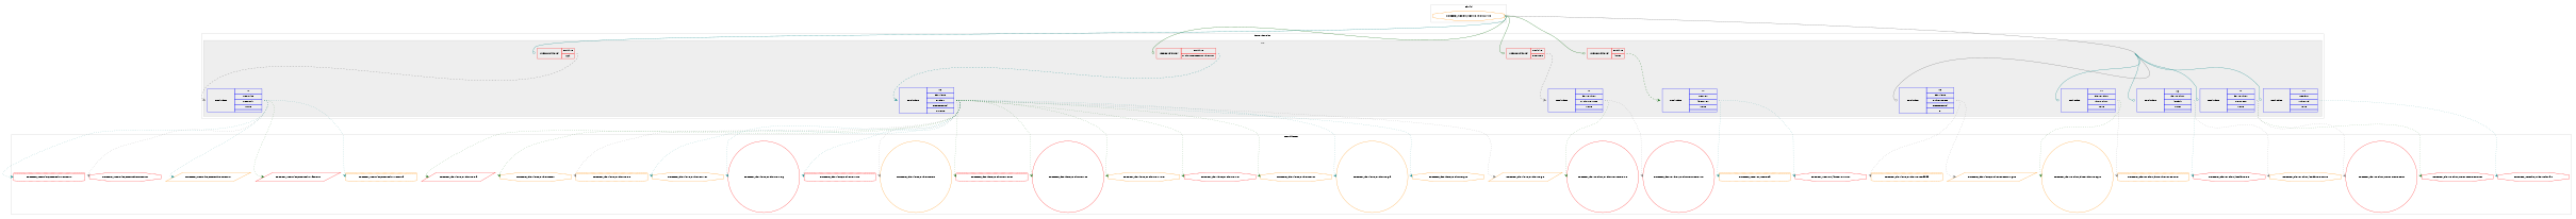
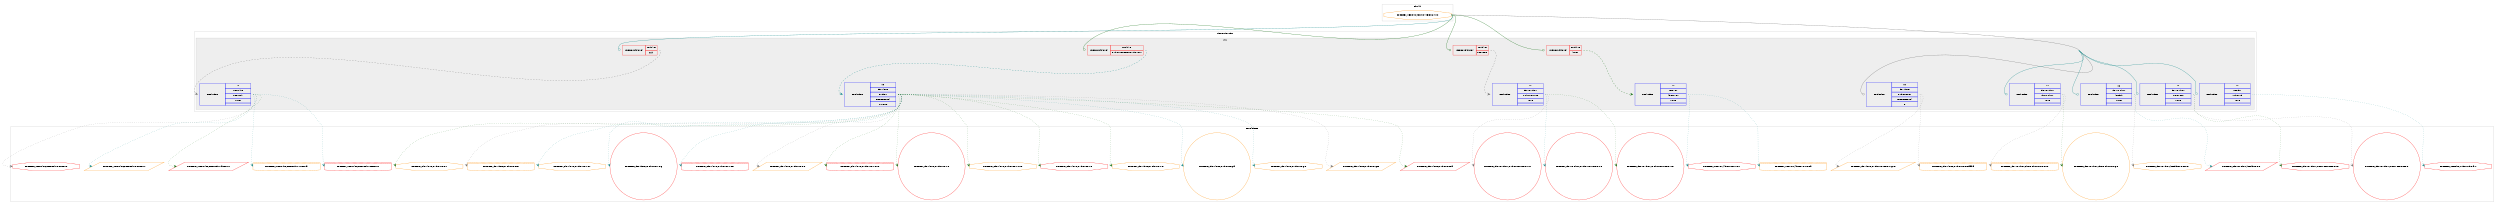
  digraph {
    compound=true
    concentrate=true
    fontname=Helvetica
    fontsize=10
    newrank=true
    rankdir=TB
    ranksep=1.5
    node [color=red fontname=Helvetica fontsize=10 shape=none]
    edge [arrowhead=vee color=teal headport=w style=dotted tailport=e weight=100]
-   n1 [color=darkorange label="portage://net-dns/hash-python-2.7-r1" shape=octagon width=4]
+   n1 [color=darkorange label="portage://net-dns/hash-slinger-2.7-r1" shape=octagon width=4]
    n2 [color=blue label=<<TABLE BORDER="0" CELLBORDER="1" CELLSPACING="0" CELLPADDING="4" WIDTH="220"><TR><TD ROWSPAN="6" CELLPADDING="30">pack_dep</TD></TR><TR><TD WIDTH="110">no</TD></TR><TR><TD>net-vpn</TD></TR><TR><TD>libreswan</TD></TR><TR><TD>none</TD></TR><TR><TD></TD></TR></TABLE>>]
    n3 [label=<<TABLE BORDER="0" CELLBORDER="1" CELLSPACING="0" CELLPADDING="4"><TR><TD ROWSPAN="3" CELLPADDING="10">use_conditional</TD></TR><TR><TD>positive</TD></TR><TR><TD>ipsec</TD></TR></TABLE>>]
    n4 [color=blue label=<<TABLE BORDER="0" CELLBORDER="1" CELLSPACING="0" CELLPADDING="4" WIDTH="220"><TR><TD ROWSPAN="6" CELLPADDING="30">pack_dep</TD></TR><TR><TD WIDTH="110">no</TD></TR><TR><TD>dev-python</TD></TR><TR><TD>python-gnupg</TD></TR><TR><TD>none</TD></TR><TR><TD></TD></TR></TABLE>>]
    n5 [label=<<TABLE BORDER="0" CELLBORDER="1" CELLSPACING="0" CELLPADDING="4"><TR><TD ROWSPAN="3" CELLPADDING="10">use_conditional</TD></TR><TR><TD>positive</TD></TR><TR><TD>openpgp</TD></TR></TABLE>>]
    n6 [color=blue label=<<TABLE BORDER="0" CELLBORDER="1" CELLSPACING="0" CELLPADDING="4" WIDTH="220"><TR><TD ROWSPAN="6" CELLPADDING="30">pack_dep</TD></TR><TR><TD WIDTH="110">no</TD></TR><TR><TD>dev-lang</TD></TR><TR><TD>python</TD></TR><TR><TD>greaterequal</TD></TR><TR><TD>2.7.5-r2</TD></TR></TABLE>>]
    n7 [label=<<TABLE BORDER="0" CELLBORDER="1" CELLSPACING="0" CELLPADDING="4"><TR><TD ROWSPAN="3" CELLPADDING="10">use_conditional</TD></TR><TR><TD>positive</TD></TR><TR><TD>python_targets_python2_7</TD></TR></TABLE>>]
    n8 [color=blue label=<<TABLE BORDER="0" CELLBORDER="1" CELLSPACING="0" CELLPADDING="4" WIDTH="220"><TR><TD ROWSPAN="6" CELLPADDING="30">pack_dep</TD></TR><TR><TD WIDTH="110">no</TD></TR><TR><TD>net-misc</TD></TR><TR><TD>openssh</TD></TR><TR><TD>none</TD></TR><TR><TD></TD></TR></TABLE>>]
    n9 [label=<<TABLE BORDER="0" CELLBORDER="1" CELLSPACING="0" CELLPADDING="4"><TR><TD ROWSPAN="3" CELLPADDING="10">use_conditional</TD></TR><TR><TD>positive</TD></TR><TR><TD>ssh</TD></TR></TABLE>>]
    n10 [color=blue label=<<TABLE BORDER="0" CELLBORDER="1" CELLSPACING="0" CELLPADDING="4" WIDTH="220"><TR><TD ROWSPAN="6" CELLPADDING="30">pack_dep</TD></TR><TR><TD WIDTH="110">no</TD></TR><TR><TD>dev-lang</TD></TR><TR><TD>python-exec</TD></TR><TR><TD>greaterequal</TD></TR><TR><TD>2</TD></TR></TABLE>>]
    n11 [color=blue label=<<TABLE BORDER="0" CELLBORDER="1" CELLSPACING="0" CELLPADDING="4" WIDTH="220"><TR><TD ROWSPAN="6" CELLPADDING="30">pack_dep</TD></TR><TR><TD WIDTH="110">no</TD></TR><TR><TD>dev-python</TD></TR><TR><TD>dnspython</TD></TR><TR><TD>none</TD></TR><TR><TD></TD></TR></TABLE>>]
    n12 [color=blue label=<<TABLE BORDER="0" CELLBORDER="1" CELLSPACING="0" CELLPADDING="4" WIDTH="220"><TR><TD ROWSPAN="6" CELLPADDING="30">pack_dep</TD></TR><TR><TD WIDTH="110">no</TD></TR><TR><TD>dev-python</TD></TR><TR><TD>ipaddr</TD></TR><TR><TD>none</TD></TR><TR><TD></TD></TR></TABLE>>]
    n13 [color=blue label=<<TABLE BORDER="0" CELLBORDER="1" CELLSPACING="0" CELLPADDING="4" WIDTH="220"><TR><TD ROWSPAN="6" CELLPADDING="30">pack_dep</TD></TR><TR><TD WIDTH="110">no</TD></TR><TR><TD>dev-python</TD></TR><TR><TD>m2crypto</TD></TR><TR><TD>none</TD></TR><TR><TD></TD></TR></TABLE>>]
    n14 [color=blue label=<<TABLE BORDER="0" CELLBORDER="1" CELLSPACING="0" CELLPADDING="4" WIDTH="220"><TR><TD ROWSPAN="6" CELLPADDING="30">pack_dep</TD></TR><TR><TD WIDTH="110">no</TD></TR><TR><TD>net-dns</TD></TR><TR><TD>unbound</TD></TR><TR><TD>none</TD></TR><TR><TD></TD></TR></TABLE>>]
    n15 [label="portage://net-vpn/libreswan-4.27" shape=octagon width=4]
-   n16 [color=darkorange label="portage://net-vpn/net-3.29" shape=cylinder width=4]
+   n16 [color=darkorange label="portage://net-vpn/libreswan-3.29" shape=cylinder width=4]
+   n17 [label="portage://dev-python/python-gnupg-0.4.0" shape=circle width=4]
    n18 [label="portage://dev-python/python-gnupg-0.4.1" shape=circle width=4]
    n19 [label="portage://dev-python/python-gnupg-0.4.3" shape=circle width=4]
    n20 [label="portage://dev-lang/python-2.7.15" shape=cylinder width=4]
    n21 [label="portage://dev-lang/python-2.7.16" shape=circle width=4]
    n22 [color=darkorange label="portage://dev-lang/python-2.7.17" shape=octagon width=4]
    n23 [color=darkorange label="portage://dev-lang/python-3.5.5" shape=cylinder width=4]
    n24 [color=darkorange label="portage://dev-lang/python-3.5.7" shape=octagon width=4]
    n25 [label="portage://dev-lang/python-3.5.9" shape=parallelogram width=4]
    n26 [color=darkorange label="portage://dev-lang/python-3.6.5" shape=parallelogram width=4]
    n27 [color=darkorange label="portage://dev-lang/python-3.6.8" shape=octagon width=4]
    n28 [color=darkorange label="portage://dev-lang/python-3.6.9" shape=circle width=4]
    n29 [color=darkorange label="portage://dev-lang/python-3.7.2" shape=octagon width=4]
    n30 [label="portage://dev-lang/python-3.7.3" shape=octagon width=4]
    n31 [color=darkorange label="portage://dev-lang/python-3.7.4-r1" shape=octagon width=4]
    n32 [label="portage://dev-lang/python-3.7.5" shape=circle width=4]
    n33 [label="portage://dev-lang/python-3.7.5-r1" shape=cylinder width=4]
-   n34 [color=darkorange label="portage://dev-lang/python-3.8.0" shape=circle width=4]
+   n34 [color=darkorange label="portage://dev-lang/python-3.8.0" shape=parallelogram width=4]
    n35 [label="portage://net-misc/openssh-7.5_p1-r4" shape=cylinder width=4]
    n36 [color=darkorange label="portage://net-misc/openssh-7.7_p1-r9" shape=cylinder width=4]
    n37 [label="portage://net-misc/openssh-7.9_p1-r4" shape=parallelogram width=4]
    n38 [color=darkorange label="portage://net-misc/openssh-8.0_p1-r4" shape=parallelogram width=4]
    n39 [label="portage://net-misc/openssh-8.1_p1-r1" shape=octagon width=4]
    n40 [color=darkorange label="portage://dev-lang/python-exec-2.4.6-r1" shape=parallelogram width=4]
    n41 [color=darkorange label="portage://dev-lang/python-exec-9999" shape=cylinder width=4]
    n42 [color=darkorange label="portage://dev-python/dnspython-1.15.0-r1" shape=cylinder width=4]
    n43 [color=darkorange label="portage://dev-python/dnspython-1.16.0" shape=circle width=4]
    n44 [label="portage://dev-python/m2crypto-0.31.0-r2" shape=octagon width=4]
    n45 [label="portage://dev-python/m2crypto-0.35.2" shape=circle width=4]
    n46 [color=darkorange label="portage://dev-python/ipaddr-2.1.11-r1" shape=octagon width=4]
-   n47 [label="portage://dev-python/ipaddr-2.2.0" shape=octagon width=4]
+   n47 [label="portage://dev-python/ipaddr-2.2.0" shape=parallelogram width=4]
    n48 [label="portage://net-dns/unbound-1.9.4" shape=octagon width=4]
    subgraph cluster_1 {
      color=gray
      label=<<i>ebuild</i>>
      rank=same
      n1
    }
    subgraph cluster_2 {
      color=gray
      label=<<i>dependencies</i>>
      subgraph cluster_3 {
        color=gray
        fillcolor="#eeeeee"
        label=<<i>compile</i>>
        style=filled
      }
      subgraph cluster_4 {
        color=gray
        fillcolor="#eeeeee"
        label=<<i>compile and run</i>>
        style=filled
      }
      subgraph cluster_5 {
        color=gray
        fillcolor="#eeeeee"
        label=<<i>run</i>>
        style=filled
        subgraph sub_6 {
          color=gray
          fillcolor="#eeeeee"
          label=<<i>run</i>>
          style=filled
          n3
          subgraph sub_7 {
            color=gray
            fillcolor="#eeeeee"
            label=<<i>run</i>>
            style=filled
            n2
          }
        }
        subgraph sub_8 {
          color=gray
          fillcolor="#eeeeee"
          label=<<i>run</i>>
          style=filled
          n5
          subgraph sub_9 {
            color=gray
            fillcolor="#eeeeee"
            label=<<i>run</i>>
            style=filled
            n4
          }
        }
        subgraph sub_10 {
          color=gray
          fillcolor="#eeeeee"
          label=<<i>run</i>>
          style=filled
          n7
          subgraph sub_11 {
            color=gray
            fillcolor="#eeeeee"
            label=<<i>run</i>>
            style=filled
            n6
          }
        }
        subgraph sub_12 {
          color=gray
          fillcolor="#eeeeee"
          label=<<i>run</i>>
          style=filled
          n9
          subgraph sub_13 {
            color=gray
            fillcolor="#eeeeee"
            label=<<i>run</i>>
            style=filled
            n8
          }
        }
        subgraph sub_14 {
          color=gray
          fillcolor="#eeeeee"
          label=<<i>run</i>>
          style=filled
          n10
        }
        subgraph sub_15 {
          color=gray
          fillcolor="#eeeeee"
          label=<<i>run</i>>
          style=filled
          n11
        }
        subgraph sub_16 {
          color=gray
          fillcolor="#eeeeee"
          label=<<i>run</i>>
          style=filled
          n12
        }
        subgraph sub_17 {
          color=gray
          fillcolor="#eeeeee"
          label=<<i>run</i>>
          style=filled
          n13
        }
        subgraph sub_18 {
          color=gray
          fillcolor="#eeeeee"
          label=<<i>run</i>>
          style=filled
          n14
        }
      }
    }
    subgraph cluster_19 {
      color=gray
      label=<<i>candidates</i>>
      rank=same
      subgraph sub_20 {
        color=black
        label=<<i>candidates</i>>
        nodesep=1
        rank=same
        n15
        n16
      }
      subgraph sub_21 {
        color=black
        label=<<i>candidates</i>>
        nodesep=1
        rank=same
+       n17
        n18
        n19
      }
      subgraph sub_22 {
        color=black
        label=<<i>candidates</i>>
        nodesep=1
        rank=same
        n20
        n21
        n22
        n23
        n24
        n25
        n26
        n27
        n28
        n29
        n30
        n31
        n32
        n33
        n34
      }
      subgraph sub_23 {
        color=black
        label=<<i>candidates</i>>
        nodesep=1
        rank=same
        n35
        n36
        n37
        n38
        n39
      }
      subgraph sub_24 {
        color=black
        label=<<i>candidates</i>>
        nodesep=1
        rank=same
        n40
        n41
      }
      subgraph sub_25 {
        color=black
        label=<<i>candidates</i>>
        nodesep=1
        rank=same
        n42
        n43
      }
      subgraph sub_26 {
        color=black
        label=<<i>candidates</i>>
        nodesep=1
        rank=same
        n44
        n45
      }
      subgraph sub_27 {
        color=black
        label=<<i>candidates</i>>
        nodesep=1
        rank=same
        n46
        n47
      }
      subgraph sub_28 {
        color=black
        label=<<i>candidates</i>>
        nodesep=1
        rank=same
        n48
      }
    }
    n1 -> n3 [arrowhead=odot color=darkgreen style=solid weight=20]
    n1 -> n5 [arrowhead=odot color=darkgreen style=solid weight=20]
    n1 -> n7 [arrowhead=odot color=darkgreen style=solid weight=20]
    n1 -> n9 [arrowhead=odot style=solid weight=20]
    n1 -> n10 [arrowhead=odot color=gray40 style=solid weight=20]
    n1 -> n11 [arrowhead=odot style=solid weight=20]
    n1 -> n12 [arrowhead=odot style=solid weight=20]
    n1 -> n13 [arrowhead=odot style=solid weight=20]
    n1 -> n14 [arrowhead=odot style=solid weight=20]
    n2 -> n15
    n2 -> n16
    n3 -> n2 [color=darkgreen style=dashed weight=20]
+   n4 -> n17
    n4 -> n18 [color=gray40]
    n4 -> n19 [color=darkgreen]
    n5 -> n4 [color=gray40 style=dashed weight=20]
    n6 -> n20
    n6 -> n21
    n6 -> n22
    n6 -> n23 [color=gray40]
    n6 -> n24 [color=darkgreen]
    n6 -> n25 [color=darkgreen]
    n6 -> n26 [color=gray40]
    n6 -> n27
    n6 -> n28
    n6 -> n29 [color=darkgreen]
    n6 -> n30 [color=darkgreen]
    n6 -> n31 [color=darkgreen]
    n6 -> n32 [color=darkgreen]
    n6 -> n33 [color=darkgreen]
    n6 -> n34 [color=gray40]
    n7 -> n6 [style=dashed weight=20]
    n8 -> n35
    n8 -> n36
    n8 -> n37 [color=darkgreen]
    n8 -> n38
    n8 -> n39 [color=gray40]
    n9 -> n8 [color=gray40 style=dashed weight=20]
    n10 -> n40 [color=gray40]
    n10 -> n41 [color=gray40]
    n11 -> n42 [color=gray40]
    n11 -> n43 [color=darkgreen]
    n12 -> n46 [color=gray40]
    n12 -> n47
    n13 -> n44 [color=darkgreen]
    n13 -> n45 [color=gray40]
    n14 -> n48
  }
